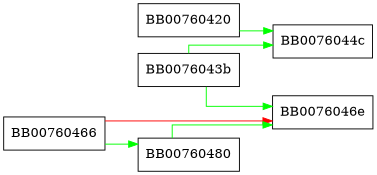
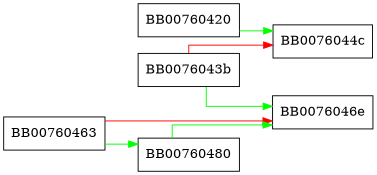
  digraph {
    rankdir=LR
    splines=ortho
    node [shape=box]
    edge [color=green]
    BB00760420
    BB0076044c
    BB0076043b
    BB0076046e
-   BB00760463 [label=BB00760466]
+   BB00760463
    BB00760480
    BB00760420 -> BB0076044c
-   BB0076043b -> BB0076044c
+   BB0076043b -> BB0076044c [color=red]
    BB0076043b -> BB0076046e
    BB00760463 -> BB0076046e [color=red]
    BB00760463 -> BB00760480
    BB00760480 -> BB0076046e
  }
